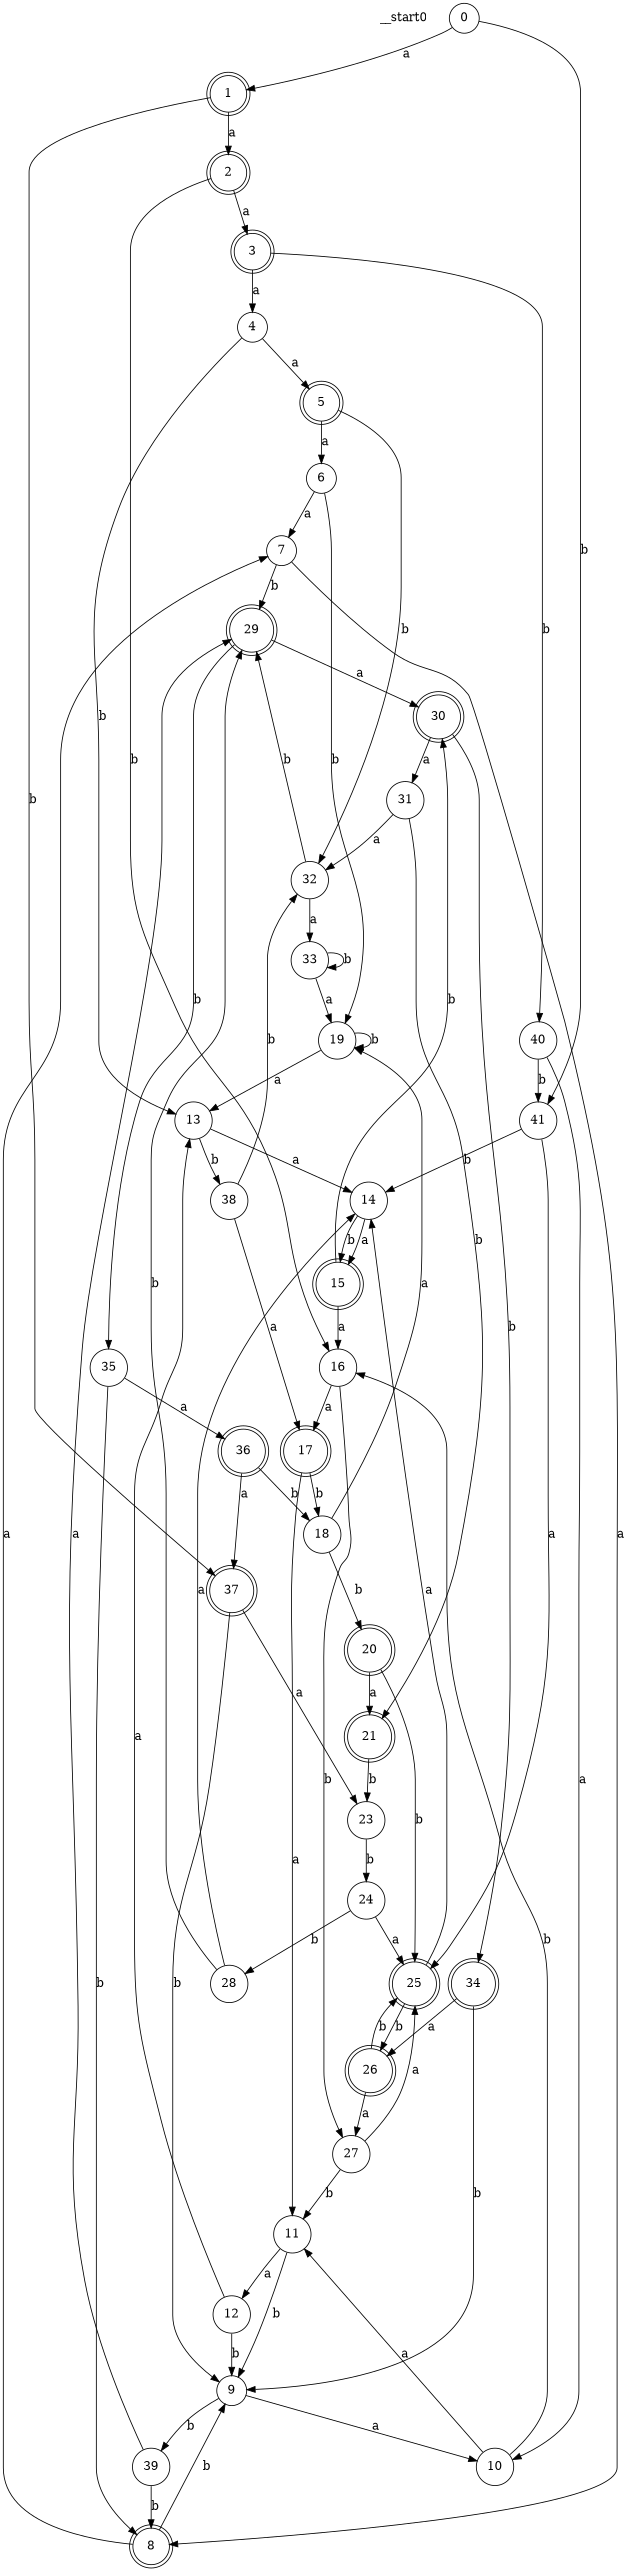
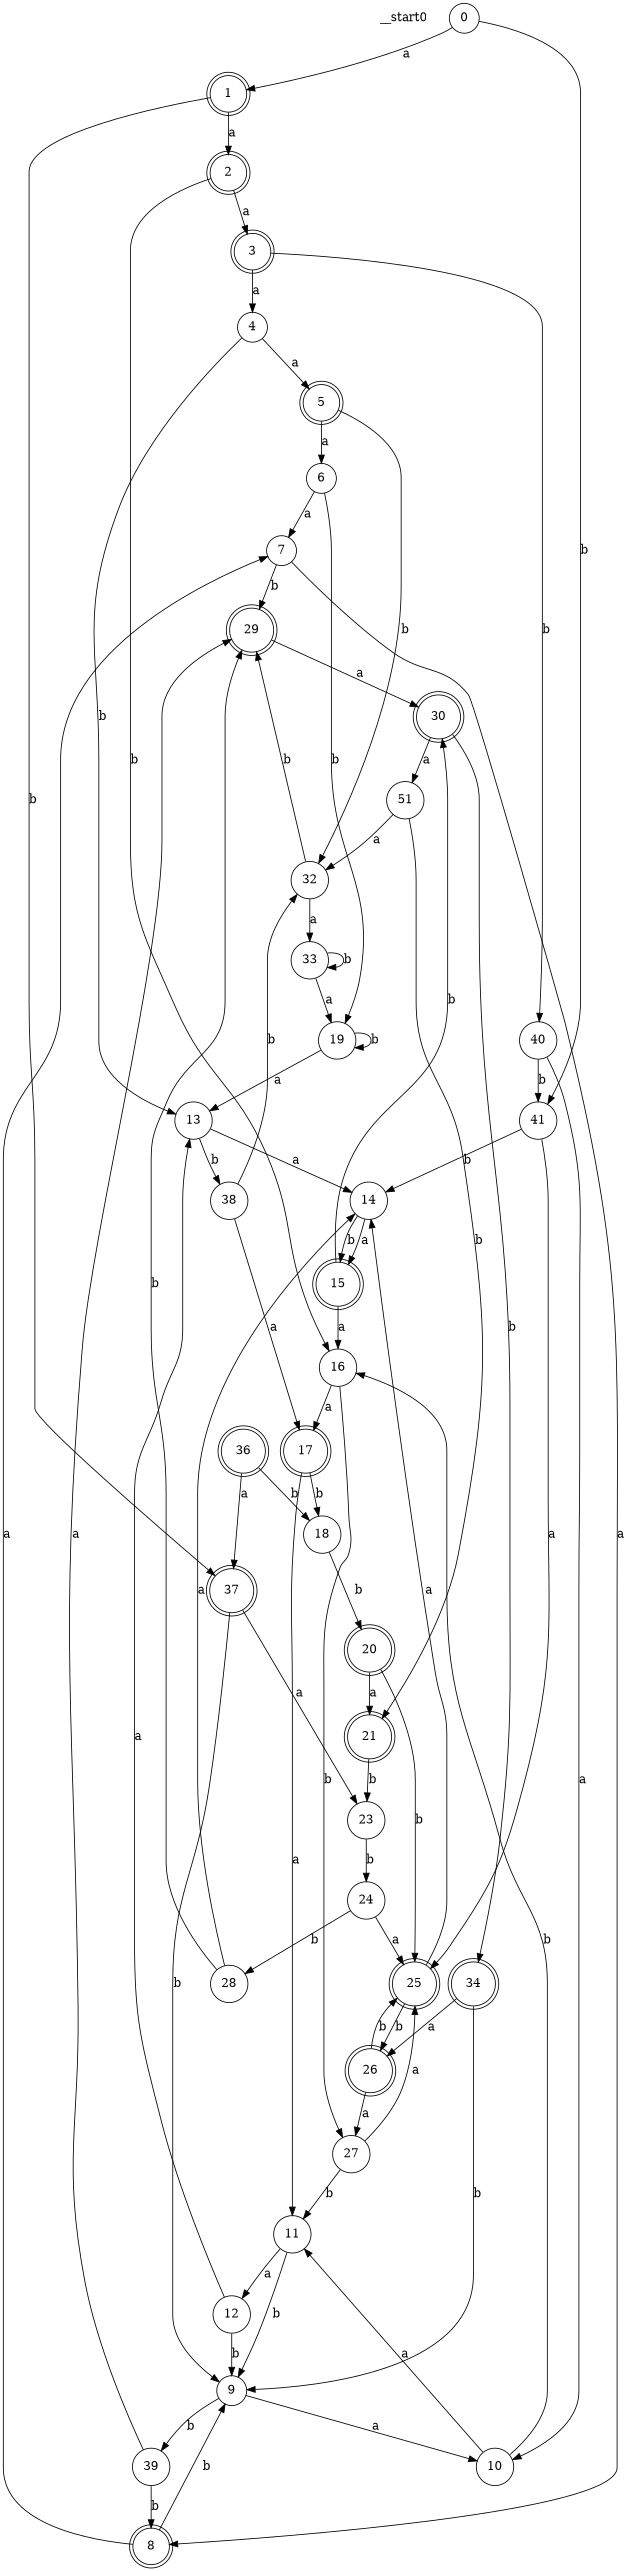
  digraph {
    rankdir=TB
    node [shape=circle color=black fillcolor=white style=filled]
    __start0 [shape=none color="" fillcolor="" style=""]
    n2 [label=0]
    n3 [label=1 shape=doublecircle style="rounded,filled"]
    n4 [label=41]
    n5 [label=2 shape=doublecircle style="rounded,filled"]
    n6 [label=37 shape=doublecircle style="rounded,filled"]
    n7 [label=14]
    n8 [label=25 shape=doublecircle style="rounded,filled"]
    n9 [label=3 shape=doublecircle style="rounded,filled"]
    n10 [label=16]
    n11 [label=9]
    n12 [label=23]
    n13 [label=4]
    n14 [label=40]
    n15 [label=17 shape=doublecircle style="rounded,filled"]
    n16 [label=27]
    n17 [label=5 shape=doublecircle style="rounded,filled"]
    n18 [label=13]
    n19 [label=10]
    n20 [label=6]
    n21 [label=32]
    n22 [label=38]
    n23 [label=7]
    n24 [label=19]
    n25 [label=29 shape=doublecircle style="rounded,filled"]
    n26 [label=33]
    n27 [label=8 shape=doublecircle style="rounded,filled"]
    n28 [label=30 shape=doublecircle style="rounded,filled"]
-   n29 [label=35]
    n30 [label=39]
    n31 [label=11]
    n32 [label=12]
    n33 [label=15 shape=doublecircle style="rounded,filled"]
-   n34 [label=31]
+   n34 [label=51]
    n35 [label=34 shape=doublecircle style="rounded,filled"]
    n36 [label=18]
    n37 [label=20 shape=doublecircle style="rounded,filled"]
    n38 [label=21 shape=doublecircle style="rounded,filled"]
    n39 [label=26 shape=doublecircle style="rounded,filled"]
    n40 [label=24]
    n41 [label=28]
    n42 [label=36 shape=doublecircle style="rounded,filled"]
    n2 -> n3 [label=a]
    n2 -> n4 [label=b]
    n3 -> n5 [label=a]
    n3 -> n6 [label=b]
    n4 -> n7 [label=b]
    n4 -> n8 [label=a]
    n5 -> n9 [label=a]
    n5 -> n10 [label=b]
    n6 -> n11 [label=b]
    n6 -> n12 [label=a]
    n7 -> n33 [label=a]
    n7 -> n33 [label=b]
    n8 -> n7 [label=a]
    n8 -> n39 [label=b]
    n9 -> n13 [label=a]
    n9 -> n14 [label=b]
    n10 -> n15 [label=a]
    n10 -> n16 [label=b]
    n11 -> n19 [label=a]
    n11 -> n30 [label=b]
    n12 -> n40 [label=b]
    n13 -> n17 [label=a]
    n13 -> n18 [label=b]
    n14 -> n4 [label=b]
    n14 -> n19 [label=a]
    n15 -> n31 [label=a]
    n15 -> n36 [label=b]
    n16 -> n8 [label=a]
    n16 -> n31 [label=b]
    n17 -> n20 [label=a]
    n17 -> n21 [label=b]
    n18 -> n7 [label=a]
    n18 -> n22 [label=b]
    n19 -> n10 [label=b]
    n19 -> n31 [label=a]
    n20 -> n23 [label=a]
    n20 -> n24 [label=b]
    n21 -> n25 [label=b]
    n21 -> n26 [label=a]
    n22 -> n15 [label=a]
    n22 -> n21 [label=b]
    n23 -> n25 [label=b]
    n23 -> n27 [label=a]
    n24 -> n18 [label=a]
    n24 -> n24 [label=b]
    n25 -> n28 [label=a]
-   n25 -> n29 [label=b]
    n26 -> n24 [label=a]
    n26 -> n26 [label=b]
    n27 -> n11 [label=b]
    n27 -> n23 [label=a]
    n28 -> n34 [label=a]
    n28 -> n35 [label=b]
-   n29 -> n27 [label=b]
-   n29 -> n42 [label=a]
    n30 -> n25 [label=a]
    n30 -> n27 [label=b]
    n31 -> n11 [label=b]
    n31 -> n32 [label=a]
    n32 -> n11 [label=b]
    n32 -> n18 [label=a]
    n33 -> n10 [label=a]
    n33 -> n28 [label=b]
    n34 -> n21 [label=a]
    n34 -> n38 [label=b]
    n35 -> n11 [label=b]
    n35 -> n39 [label=a]
-   n36 -> n24 [label=a]
    n36 -> n37 [label=b]
    n37 -> n8 [label=b]
    n37 -> n38 [label=a]
    n38 -> n12 [label=b]
    n39 -> n8 [label=b]
    n39 -> n16 [label=a]
    n40 -> n8 [label=a]
    n40 -> n41 [label=b]
    n41 -> n7 [label=a]
    n41 -> n25 [label=b]
    n42 -> n6 [label=a]
    n42 -> n36 [label=b]
  }
